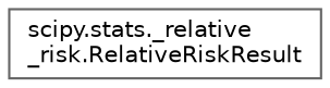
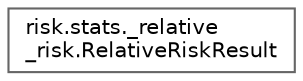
  digraph {
    rankdir=TB
-   n1 [color=grey40 fillcolor=white fontname=Helvetica fontsize=10 height=0.2 label="scipy.stats._relative\l_risk.RelativeRiskResult" shape=box style=filled width=0.4]
+   n1 [color=grey40 fillcolor=white fontname=Helvetica fontsize=10 height=0.2 label="risk.stats._relative\l_risk.RelativeRiskResult" shape=box style=filled width=0.4]
  }
